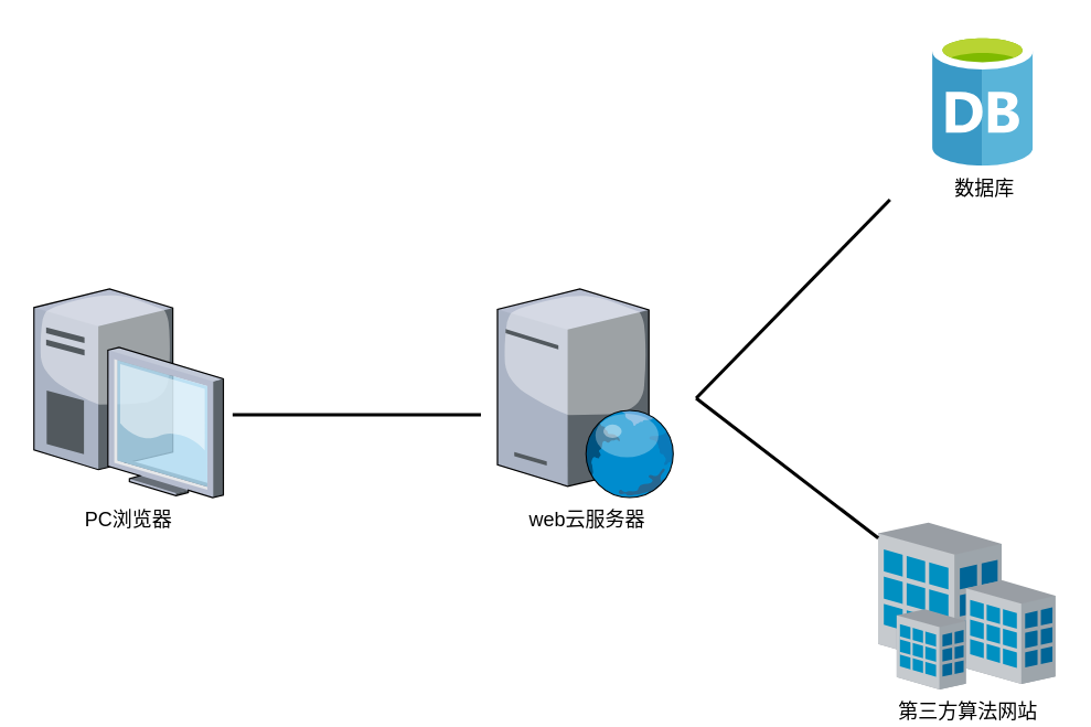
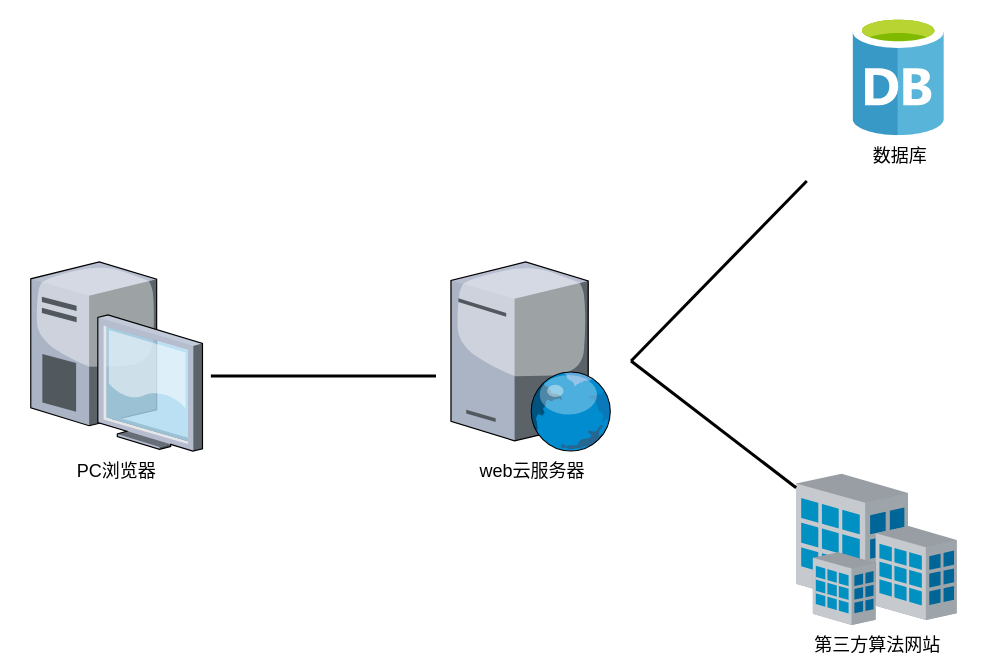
  <mxCell id="0" />
  <mxCell id="1" parent="0" />
- <mxCell id="2" value="数据库" style="sketch=0;aspect=fixed;html=1;points=[];align=center;image;fontSize=12;image=img/lib/mscae/Database_General.svg;" vertex="1" parent="1"><mxGeometry x="563.1" y="20" width="60.8" height="80" as="geometry" /></mxCell>
+ <mxCell id="2" value="数据库" style="sketch=0;aspect=fixed;html=1;points=[];align=center;image;fontSize=12;image=img/lib/mscae/Database_General.svg;" vertex="1" parent="1"><mxGeometry x="568.1" y="10" width="60.8" height="80" as="geometry" /></mxCell>
  <mxCell id="3" value="第三方算法网站" style="verticalLabelPosition=bottom;sketch=0;aspect=fixed;html=1;verticalAlign=top;strokeColor=none;align=center;outlineConnect=0;shape=mxgraph.citrix.site;" vertex="1" parent="1"><mxGeometry x="530" y="315" width="107" height="101" as="geometry" /></mxCell>
  <mxCell id="4" value="PC浏览器" style="verticalLabelPosition=bottom;sketch=0;aspect=fixed;html=1;verticalAlign=top;strokeColor=none;align=center;outlineConnect=0;shape=mxgraph.citrix.desktop;" vertex="1" parent="1"><mxGeometry x="20" y="174" width="114.43" height="126" as="geometry" /></mxCell>
  <mxCell id="5" value="web云服务器" style="verticalLabelPosition=bottom;sketch=0;aspect=fixed;html=1;verticalAlign=top;strokeColor=none;align=center;outlineConnect=0;shape=mxgraph.citrix.web_server;" vertex="1" parent="1"><mxGeometry x="300" y="174" width="107.1" height="126" as="geometry" /></mxCell>
  <mxCell id="6" value="" style="endArrow=none;html=1;rounded=0;strokeWidth=2;" edge="1" parent="1"><mxGeometry width="50" height="50" relative="1" as="geometry"><mxPoint x="140" y="250" as="sourcePoint" /><mxPoint x="290" y="250" as="targetPoint" /></mxGeometry></mxCell>
  <mxCell id="7" value="" style="endArrow=none;html=1;rounded=0;strokeWidth=2;" edge="1" parent="1"><mxGeometry width="50" height="50" relative="1" as="geometry"><mxPoint x="420" y="240" as="sourcePoint" /><mxPoint x="537.1" y="120" as="targetPoint" /></mxGeometry></mxCell>
  <mxCell id="8" value="" style="endArrow=none;html=1;rounded=0;strokeWidth=2;" edge="1" parent="1" target="3"><mxGeometry width="50" height="50" relative="1" as="geometry"><mxPoint x="420" y="240" as="sourcePoint" /><mxPoint x="520" y="330" as="targetPoint" /></mxGeometry></mxCell>
